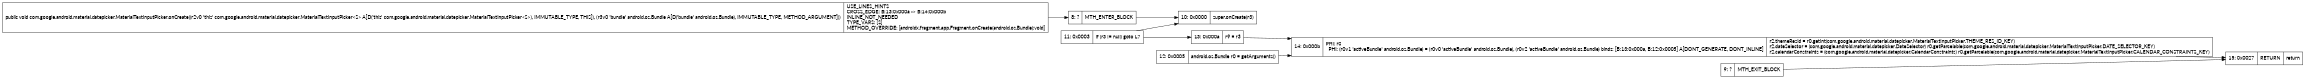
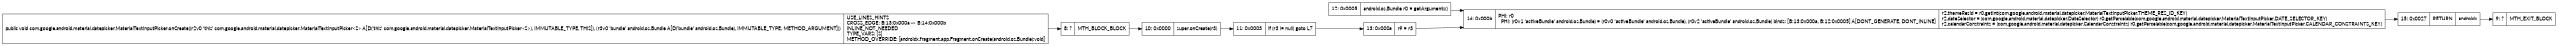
  digraph {
    fontname=Lato
    rankdir=LR
    node [fontname=Lato shape=record]
    edge [fontname=Lato]
-   n1 [label="{8\:\ ?|MTH_ENTER_BLOCK\l}"]
+   n1 [label="{8\:\ ?|MTH_BLOCK_BLOCK\l}"]
    n2 [label="{10\:\ 0x0000|super.onCreate(r3)\l}"]
    n3 [label="{11\:\ 0x0003|if (r3 != null) goto L7\l}"]
    n4 [label="{13\:\ 0x000a|r9 = r3\l}"]
    n5 [label="{12\:\ 0x0005|android.os.Bundle r0 = getArguments()\l}"]
    n6 [label="{14\:\ 0x000b|PHI: r0 \l  PHI: (r0v1 'activeBundle' android.os.Bundle) = (r0v0 'activeBundle' android.os.Bundle), (r0v2 'activeBundle' android.os.Bundle) binds: [B:13:0x000a, B:12:0x0005] A[DONT_GENERATE, DONT_INLINE]\l|r2.themeResId = r0.getInt(com.google.android.material.datepicker.MaterialTextInputPicker.THEME_RES_ID_KEY)\lr2.dateSelector = (com.google.android.material.datepicker.DateSelector) r0.getParcelable(com.google.android.material.datepicker.MaterialTextInputPicker.DATE_SELECTOR_KEY)\lr2.calendarConstraints = (com.google.android.material.datepicker.CalendarConstraints) r0.getParcelable(com.google.android.material.datepicker.MaterialTextInputPicker.CALENDAR_CONSTRAINTS_KEY)\l}"]
-   n7 [label="{15\:\ 0x0027|RETURN\l|return\l}"]
+   n7 [label="{15\:\ 0x0027|RETURN\l|androidx\l}"]
    n8 [label="{9\:\ ?|MTH_EXIT_BLOCK\l}"]
    n9 [label="{public void com.google.android.material.datepicker.MaterialTextInputPicker.onCreate((r2v0 'this' com.google.android.material.datepicker.MaterialTextInputPicker\<S\> A[D('this' com.google.android.material.datepicker.MaterialTextInputPicker\<S\>), IMMUTABLE_TYPE, THIS]), (r3v0 'bundle' android.os.Bundle A[D('bundle' android.os.Bundle), IMMUTABLE_TYPE, METHOD_ARGUMENT]))  | USE_LINES_HINTS\lCROSS_EDGE: B:13:0x000a \-\> B:14:0x000b\lINLINE_NOT_NEEDED\lTYPE_VARS: [S]\lMETHOD_OVERRIDE: [androidx.fragment.app.Fragment.onCreate(android.os.Bundle):void]\l}"]
    n1 -> n2
-   n3 -> n2
+   n2 -> n3
    n3 -> n4
    n4 -> n6
    n5 -> n6
    n6 -> n7
-   n8 -> n7
+   n7 -> n8
    n9 -> n1
  }
